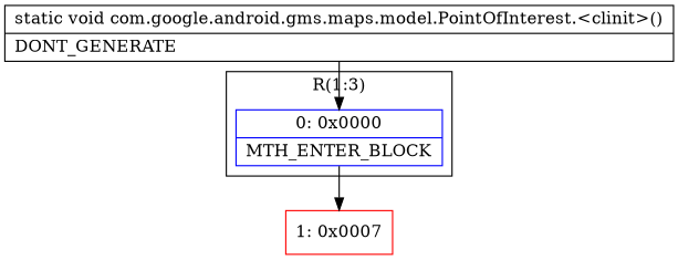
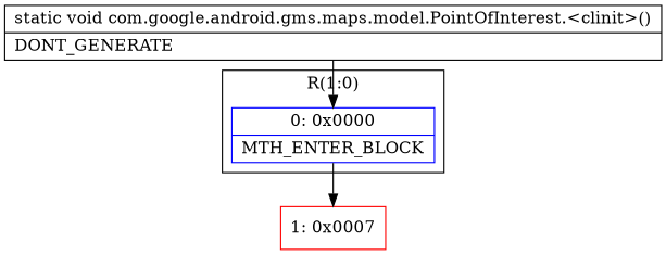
  digraph {
    node [shape=record]
    n1 [color=blue label="{0\:\ 0x0000|MTH_ENTER_BLOCK\l}"]
    n2 [color=red label="{1\:\ 0x0007}"]
    n3 [label="{static void com.google.android.gms.maps.model.PointOfInterest.\<clinit\>()  | DONT_GENERATE\l}"]
    subgraph cluster_1 {
-     label="R(1:3)"
+     label="R(1:0)"
      n1
    }
    n1 -> n2
    n3 -> n1
  }
